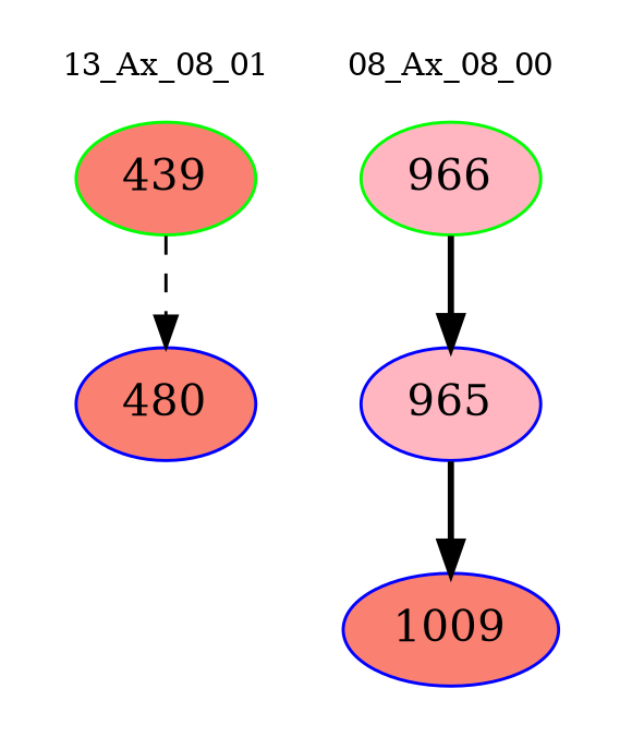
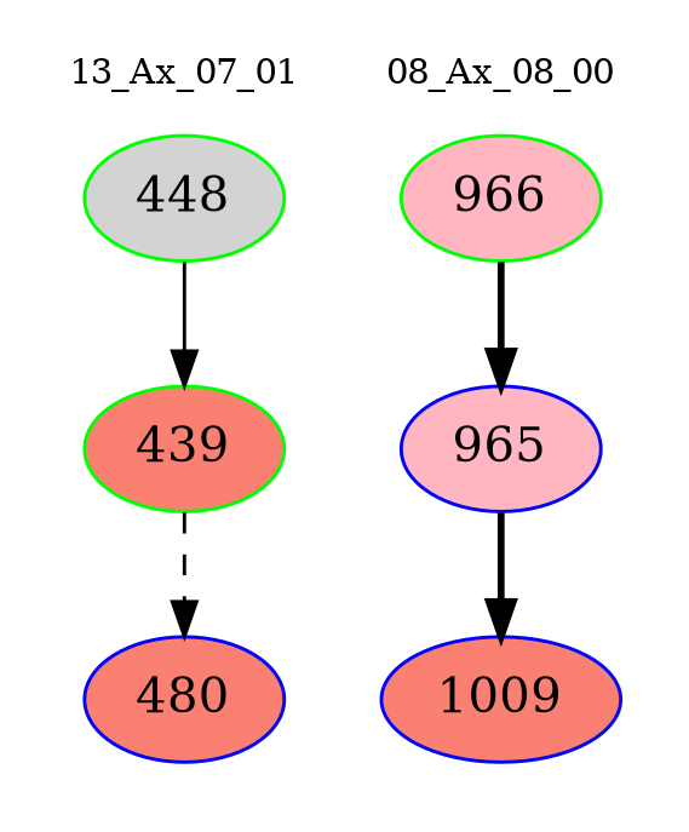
  digraph {
    node [color=green fillcolor=salmon style=filled]
    edge [color=black style=bold]
+   n1 [fillcolor=lightgrey label=448]
    n2 [label=439]
    n3 [color=blue label=480]
    n4 [fillcolor=lightpink label=966]
    n5 [color=blue fillcolor=lightpink label=965]
    n6 [color=blue label=1009]
    subgraph cluster_1 {
      color=white
      fontsize=10
-     label="13_Ax_08_01"
+     label="13_Ax_07_01"
+     n1
      n2
      n3
    }
    subgraph cluster_2 {
      color=white
      fontsize=10
      label="08_Ax_08_00"
      n4
      n5
      n6
    }
+   n1 -> n2 [style=solid]
    n2 -> n3 [style=dashed]
    n4 -> n5
    n5 -> n6
  }
